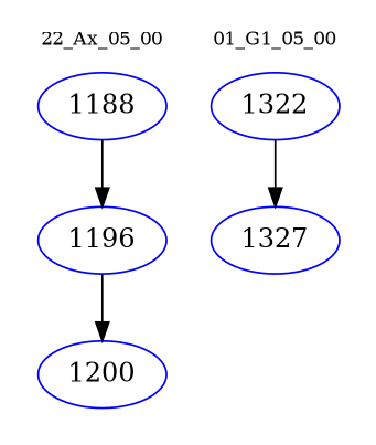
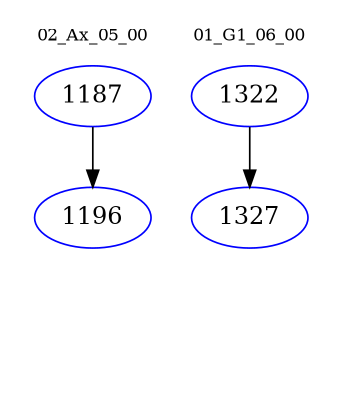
  digraph {
    node [color=blue]
    edge [color=black]
    n1 [label=1196]
-   n2 [label=1188]
-   n3 [label=1200]
+   n2 [label=1187]
    n4 [label=1322]
    n5 [label=1327]
    subgraph cluster_1 {
      color=white
      fontsize=10
-     label="22_Ax_05_00"
+     label="02_Ax_05_00"
      n1
      n2
-     n3
    }
    subgraph cluster_2 {
      color=white
      fontsize=10
-     label="01_G1_05_00"
+     label="01_G1_06_00"
      n4
      n5
    }
-   n1 -> n3
    n2 -> n1
    n4 -> n5
  }
